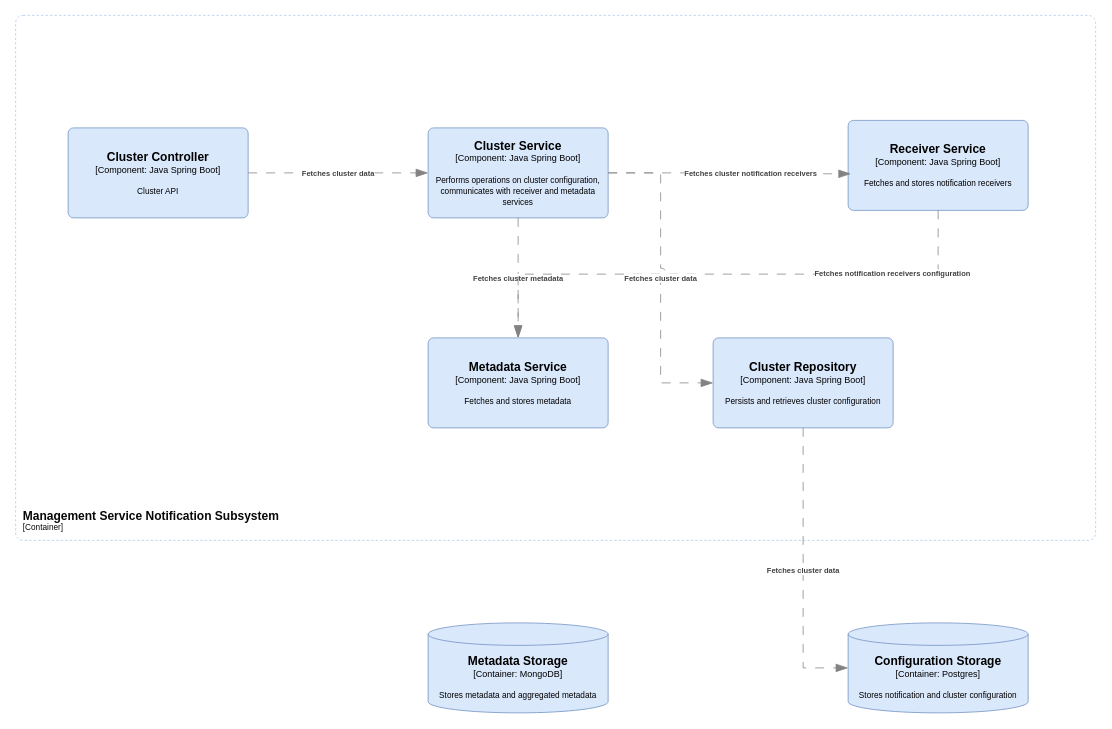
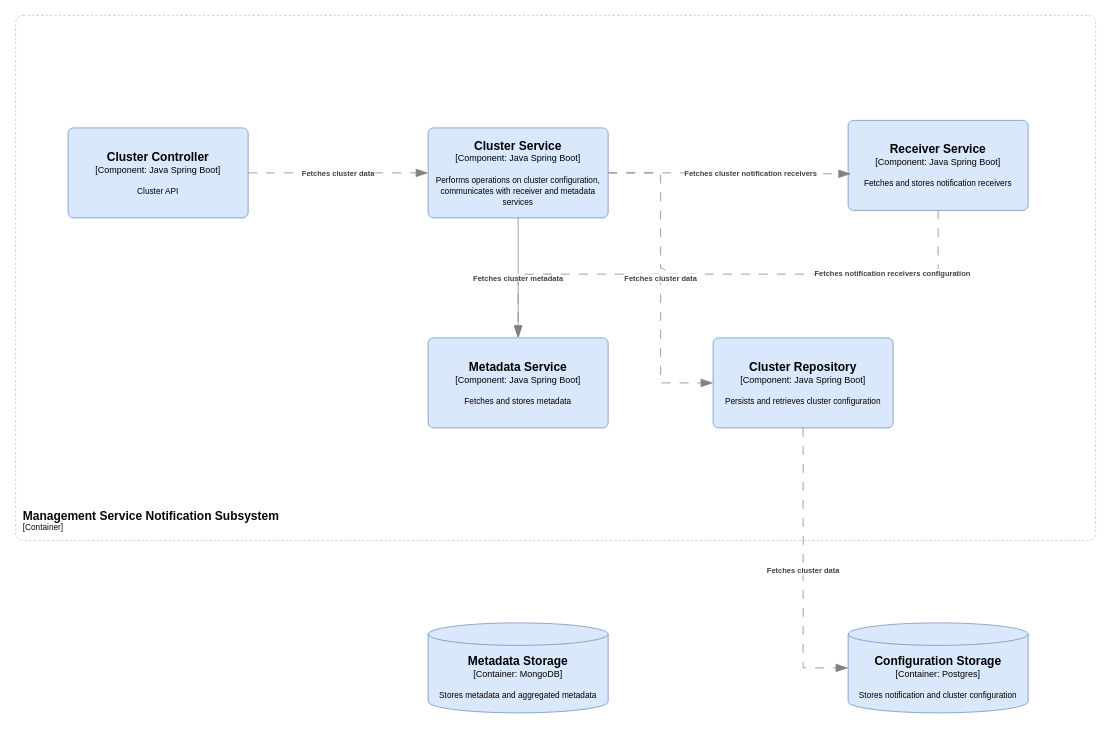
  <mxCell id="0" />
  <mxCell id="1" parent="0" />
  <mxCell id="2" value="&lt;font style=&quot;font-size: 16px&quot;&gt;&lt;b&gt;Configuration Storage&lt;/b&gt;&lt;/font&gt;&lt;div&gt;[Container:&amp;nbsp;Postgres]&lt;/div&gt;&lt;br&gt;&lt;div&gt;&lt;font style=&quot;font-size: 11px&quot;&gt;&lt;font&gt;Stores notification and cluster configuration&lt;/font&gt;&lt;/font&gt;&lt;/div&gt;" style="shape=cylinder3;size=15;whiteSpace=wrap;html=1;boundedLbl=1;rounded=0;labelBackgroundColor=none;fillColor=#dae8fc;fontSize=12;align=center;strokeColor=#6c8ebf;metaEdit=1;points=[[0.5,0,0],[1,0.25,0],[1,0.5,0],[1,0.75,0],[0.5,1,0],[0,0.75,0],[0,0.5,0],[0,0.25,0]];resizable=0;" vertex="1" parent="1"><mxGeometry x="1130" y="830" width="240" height="120" as="geometry" /></mxCell>
  <mxCell id="3" value="&lt;font style=&quot;font-size: 16px&quot;&gt;&lt;b&gt;Cluster Service&lt;/b&gt;&lt;/font&gt;&lt;div&gt;[Component: Java Spring Boot]&lt;/div&gt;&lt;br&gt;&lt;div&gt;&lt;font style=&quot;font-size: 11px&quot;&gt;Performs operations on cluster configuration, communicates with receiver and metadata services&lt;/font&gt;&lt;/div&gt;" style="rounded=1;whiteSpace=wrap;html=1;labelBackgroundColor=none;fillColor=#dae8fc;align=center;arcSize=6;strokeColor=#6c8ebf;metaEdit=1;resizable=0;points=[[0.25,0,0],[0.5,0,0],[0.75,0,0],[1,0.25,0],[1,0.5,0],[1,0.75,0],[0.75,1,0],[0.5,1,0],[0.25,1,0],[0,0.75,0],[0,0.5,0],[0,0.25,0]];" vertex="1" parent="1"><mxGeometry x="570" y="170" width="240" height="120" as="geometry" /></mxCell>
  <mxCell id="4" value="&lt;font style=&quot;font-size: 16px&quot;&gt;&lt;b&gt;Cluster Controller&lt;/b&gt;&lt;/font&gt;&lt;div&gt;[Component: Java Spring Boot]&lt;/div&gt;&lt;br&gt;&lt;div&gt;&lt;font style=&quot;font-size: 11px&quot;&gt;Cluster API&lt;/font&gt;&lt;/div&gt;" style="rounded=1;whiteSpace=wrap;html=1;labelBackgroundColor=none;fillColor=#dae8fc;align=center;arcSize=6;strokeColor=#6c8ebf;metaEdit=1;resizable=0;points=[[0.25,0,0],[0.5,0,0],[0.75,0,0],[1,0.25,0],[1,0.5,0],[1,0.75,0],[0.75,1,0],[0.5,1,0],[0.25,1,0],[0,0.75,0],[0,0.5,0],[0,0.25,0]];" vertex="1" parent="1"><mxGeometry x="90" y="170" width="240" height="120" as="geometry" /></mxCell>
  <mxCell id="5" value="&lt;font style=&quot;font-size: 16px&quot;&gt;&lt;b&gt;&lt;div style=&quot;text-align: left&quot;&gt;Management Service Notification Subsystem&lt;/div&gt;&lt;/b&gt;&lt;/font&gt;&lt;div style=&quot;text-align: left&quot;&gt;[Container]&lt;/div&gt;" style="rounded=1;fontSize=11;whiteSpace=wrap;html=1;dashed=1;arcSize=20;fillColor=none;strokeColor=#A9C4EB;labelBackgroundColor=none;align=left;verticalAlign=bottom;labelBorderColor=none;spacingTop=0;spacing=10;metaEdit=1;rotatable=0;perimeter=rectanglePerimeter;labelPadding=0;allowArrows=0;connectable=0;expand=0;recursiveResize=0;editable=1;pointerEvents=0;absoluteArcSize=1;points=[[0.25,0,0],[0.5,0,0],[0.75,0,0],[1,0.25,0],[1,0.5,0],[1,0.75,0],[0.75,1,0],[0.5,1,0],[0.25,1,0],[0,0.75,0],[0,0.5,0],[0,0.25,0]];fontColor=#080808;" vertex="1" parent="1"><mxGeometry x="20" y="20" width="1440" height="700" as="geometry" /></mxCell>
  <mxCell id="6" value="&lt;font style=&quot;font-size: 16px&quot;&gt;&lt;b&gt;Receiver Service&lt;/b&gt;&lt;/font&gt;&lt;div&gt;[Component: Java Spring Boot]&lt;/div&gt;&lt;br&gt;&lt;div&gt;&lt;font style=&quot;font-size: 11px&quot;&gt;Fetches and stores notification receivers&lt;/font&gt;&lt;/div&gt;" style="rounded=1;whiteSpace=wrap;html=1;labelBackgroundColor=none;fillColor=#dae8fc;align=center;arcSize=6;strokeColor=#6c8ebf;metaEdit=1;resizable=0;points=[[0.25,0,0],[0.5,0,0],[0.75,0,0],[1,0.25,0],[1,0.5,0],[1,0.75,0],[0.75,1,0],[0.5,1,0],[0.25,1,0],[0,0.75,0],[0,0.5,0],[0,0.25,0]];" vertex="1" parent="1"><mxGeometry x="1130" y="160" width="240" height="120" as="geometry" /></mxCell>
  <mxCell id="7" value="&lt;font style=&quot;font-size: 16px&quot;&gt;&lt;b&gt;Metadata Storage&lt;/b&gt;&lt;/font&gt;&lt;div&gt;[Container:&amp;nbsp;MongoDB]&lt;/div&gt;&lt;br&gt;&lt;div&gt;&lt;font style=&quot;font-size: 11px&quot;&gt;&lt;font&gt;Stores metadata and aggregated metadata&lt;/font&gt;&lt;/font&gt;&lt;/div&gt;" style="shape=cylinder3;size=15;whiteSpace=wrap;html=1;boundedLbl=1;rounded=0;labelBackgroundColor=none;fillColor=#dae8fc;fontSize=12;align=center;strokeColor=#6c8ebf;metaEdit=1;points=[[0.5,0,0],[1,0.25,0],[1,0.5,0],[1,0.75,0],[0.5,1,0],[0,0.75,0],[0,0.5,0],[0,0.25,0]];resizable=0;" vertex="1" parent="1"><mxGeometry x="570" y="830" width="240" height="120" as="geometry" /></mxCell>
  <mxCell id="8" value="&lt;font style=&quot;font-size: 16px&quot;&gt;&lt;b&gt;Metadata Service&lt;/b&gt;&lt;/font&gt;&lt;div&gt;[Component: Java Spring Boot]&lt;/div&gt;&lt;br&gt;&lt;div&gt;&lt;font style=&quot;font-size: 11px&quot;&gt;Fetches and stores metadata&lt;/font&gt;&lt;/div&gt;" style="rounded=1;whiteSpace=wrap;html=1;labelBackgroundColor=none;fillColor=#dae8fc;align=center;arcSize=6;strokeColor=#6c8ebf;metaEdit=1;resizable=0;points=[[0.25,0,0],[0.5,0,0],[0.75,0,0],[1,0.25,0],[1,0.5,0],[1,0.75,0],[0.75,1,0],[0.5,1,0],[0.25,1,0],[0,0.75,0],[0,0.5,0],[0,0.25,0]];" vertex="1" parent="1"><mxGeometry x="570" y="450" width="240" height="120" as="geometry" /></mxCell>
  <mxCell id="9" value="&lt;div style=&quot;text-align: left&quot;&gt;&lt;div style=&quot;text-align: center&quot;&gt;&lt;b&gt;Fetches cluster data&lt;/b&gt;&lt;/div&gt;" style="endArrow=blockThin;html=1;fontSize=10;fontColor=#404040;strokeWidth=1;endFill=1;strokeColor=#828282;elbow=vertical;metaEdit=1;endSize=14;startSize=14;jumpStyle=arc;jumpSize=16;rounded=0;edgeStyle=orthogonalEdgeStyle;exitX=1;exitY=0.5;exitDx=0;exitDy=0;exitPerimeter=0;entryX=0;entryY=0.5;entryDx=0;entryDy=0;entryPerimeter=0;dashed=1;dashPattern=12 12;" edge="1" parent="1" source="4" target="3"><mxGeometry width="240" relative="1" as="geometry"><mxPoint x="520" y="280" as="sourcePoint" /><mxPoint x="760" y="280" as="targetPoint" /></mxGeometry></mxCell>
- <mxCell id="10" value="&lt;div style=&quot;text-align: left&quot;&gt;&lt;div style=&quot;text-align: center&quot;&gt;&lt;b&gt;Fetches cluster metadata&lt;/b&gt;&lt;/div&gt;" style="endArrow=blockThin;html=1;fontSize=10;fontColor=#404040;strokeWidth=1;endFill=1;strokeColor=#828282;elbow=vertical;metaEdit=1;endSize=14;startSize=14;jumpStyle=arc;jumpSize=16;rounded=0;edgeStyle=orthogonalEdgeStyle;exitX=0.5;exitY=1;exitDx=0;exitDy=0;exitPerimeter=0;entryX=0.5;entryY=0;entryDx=0;entryDy=0;entryPerimeter=0;dashed=1;dashPattern=12 12;" edge="1" parent="1" source="3" target="8"><mxGeometry width="240" relative="1" as="geometry"><mxPoint x="410" y="380" as="sourcePoint" /><mxPoint x="650" y="380" as="targetPoint" /></mxGeometry></mxCell>
+ <mxCell id="10" value="&lt;div style=&quot;text-align: left&quot;&gt;&lt;div style=&quot;text-align: center&quot;&gt;&lt;b&gt;Fetches cluster metadata&lt;/b&gt;&lt;/div&gt;" style="endArrow=blockThin;html=1;fontSize=10;fontColor=#404040;strokeWidth=1;endFill=1;strokeColor=#828282;elbow=vertical;metaEdit=1;endSize=14;startSize=14;jumpStyle=arc;jumpSize=16;rounded=0;edgeStyle=orthogonalEdgeStyle;exitX=0.5;exitY=1;exitDx=0;exitDy=0;exitPerimeter=0;entryX=0.5;entryY=0;entryDx=0;entryDy=0;entryPerimeter=0;dashed=0;dashPattern=12 12;" edge="1" parent="1" source="3" target="8"><mxGeometry width="240" relative="1" as="geometry"><mxPoint x="410" y="380" as="sourcePoint" /><mxPoint x="650" y="380" as="targetPoint" /></mxGeometry></mxCell>
  <mxCell id="11" value="&lt;div style=&quot;text-align: left&quot;&gt;&lt;div style=&quot;text-align: center&quot;&gt;&lt;b&gt;Fetches notification receivers configuration&lt;/b&gt;&lt;/div&gt;" style="endArrow=blockThin;html=1;fontSize=10;fontColor=#404040;strokeWidth=1;endFill=1;strokeColor=#828282;elbow=vertical;metaEdit=1;endSize=14;startSize=14;jumpStyle=arc;jumpSize=16;rounded=0;edgeStyle=orthogonalEdgeStyle;exitX=0.5;exitY=1;exitDx=0;exitDy=0;exitPerimeter=0;dashed=1;dashPattern=12 12;" edge="1" parent="1" source="6" target="8"><mxGeometry x="-0.6" width="240" relative="1" as="geometry"><mxPoint x="1110" y="390" as="sourcePoint" /><mxPoint x="1350" y="390" as="targetPoint" /><mxPoint y="-1" as="offset" /></mxGeometry></mxCell>
  <mxCell id="12" value="&lt;div style=&quot;text-align: left&quot;&gt;&lt;div style=&quot;text-align: center&quot;&gt;&lt;b&gt;Fetches cluster notification receivers&lt;/b&gt;&lt;/div&gt;" style="endArrow=blockThin;html=1;fontSize=10;fontColor=#404040;strokeWidth=1;endFill=1;strokeColor=#828282;elbow=vertical;metaEdit=1;endSize=14;startSize=14;jumpStyle=arc;jumpSize=16;rounded=0;edgeStyle=orthogonalEdgeStyle;exitX=1;exitY=0.5;exitDx=0;exitDy=0;exitPerimeter=0;entryX=0.015;entryY=0.594;entryDx=0;entryDy=0;entryPerimeter=0;dashed=1;dashPattern=12 12;" edge="1" parent="1" source="3" target="6"><mxGeometry x="0.178" width="240" relative="1" as="geometry"><mxPoint x="690" y="540" as="sourcePoint" /><mxPoint x="930" y="540" as="targetPoint" /><mxPoint as="offset" /></mxGeometry></mxCell>
  <mxCell id="13" value="&lt;font style=&quot;font-size: 16px&quot;&gt;&lt;b&gt;Cluster Repository&lt;/b&gt;&lt;/font&gt;&lt;div&gt;[Component: Java Spring Boot]&lt;/div&gt;&lt;br&gt;&lt;div&gt;&lt;font style=&quot;font-size: 11px&quot;&gt;Persists and retrieves cluster configuration&lt;/font&gt;&lt;/div&gt;" style="rounded=1;whiteSpace=wrap;html=1;labelBackgroundColor=none;fillColor=#dae8fc;align=center;arcSize=6;strokeColor=#6c8ebf;metaEdit=1;resizable=0;points=[[0.25,0,0],[0.5,0,0],[0.75,0,0],[1,0.25,0],[1,0.5,0],[1,0.75,0],[0.75,1,0],[0.5,1,0],[0.25,1,0],[0,0.75,0],[0,0.5,0],[0,0.25,0]];" vertex="1" parent="1"><mxGeometry x="950" y="450" width="240" height="120" as="geometry" /></mxCell>
  <mxCell id="14" value="&lt;div style=&quot;text-align: left&quot;&gt;&lt;div style=&quot;text-align: center&quot;&gt;&lt;b&gt;Fetches cluster data&lt;/b&gt;&lt;/div&gt;" style="endArrow=blockThin;html=1;fontSize=10;fontColor=#404040;strokeWidth=1;endFill=1;strokeColor=#828282;elbow=vertical;metaEdit=1;endSize=14;startSize=14;jumpStyle=arc;jumpSize=16;rounded=0;edgeStyle=orthogonalEdgeStyle;entryX=0;entryY=0.5;entryDx=0;entryDy=0;entryPerimeter=0;exitX=0.5;exitY=1;exitDx=0;exitDy=0;exitPerimeter=0;dashed=1;dashPattern=12 12;" edge="1" parent="1" source="13" target="2"><mxGeometry width="240" relative="1" as="geometry"><mxPoint x="610" y="580" as="sourcePoint" /><mxPoint x="850" y="580" as="targetPoint" /></mxGeometry></mxCell>
  <mxCell id="15" value="&lt;div style=&quot;text-align: left&quot;&gt;&lt;div style=&quot;text-align: center&quot;&gt;&lt;b&gt;Fetches cluster data&lt;/b&gt;&lt;/div&gt;" style="endArrow=blockThin;html=1;fontSize=10;fontColor=#404040;strokeWidth=1;endFill=1;strokeColor=#828282;elbow=vertical;metaEdit=1;endSize=14;startSize=14;jumpStyle=arc;jumpSize=16;rounded=0;edgeStyle=orthogonalEdgeStyle;exitX=1;exitY=0.5;exitDx=0;exitDy=0;exitPerimeter=0;entryX=0;entryY=0.5;entryDx=0;entryDy=0;entryPerimeter=0;dashed=1;dashPattern=12 12;" edge="1" parent="1" source="3" target="13"><mxGeometry width="240" relative="1" as="geometry"><mxPoint x="560" y="480" as="sourcePoint" /><mxPoint x="800" y="480" as="targetPoint" /></mxGeometry></mxCell>
